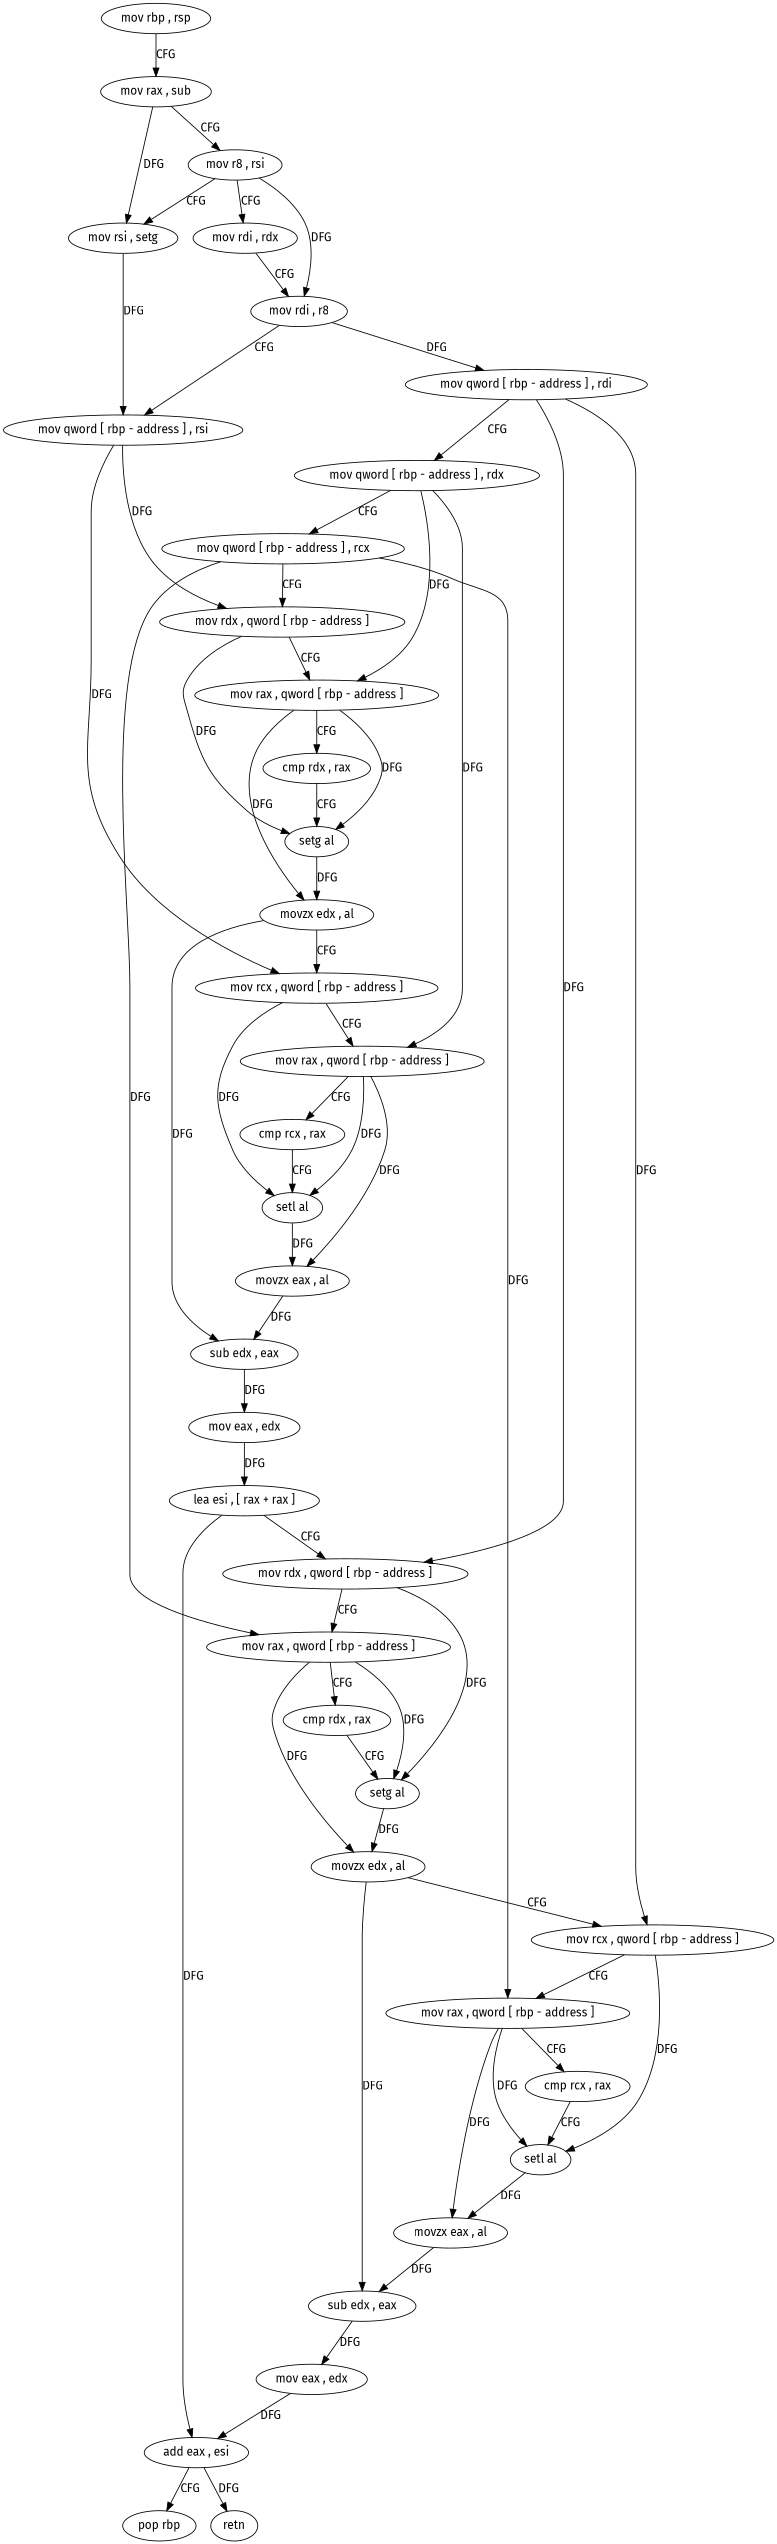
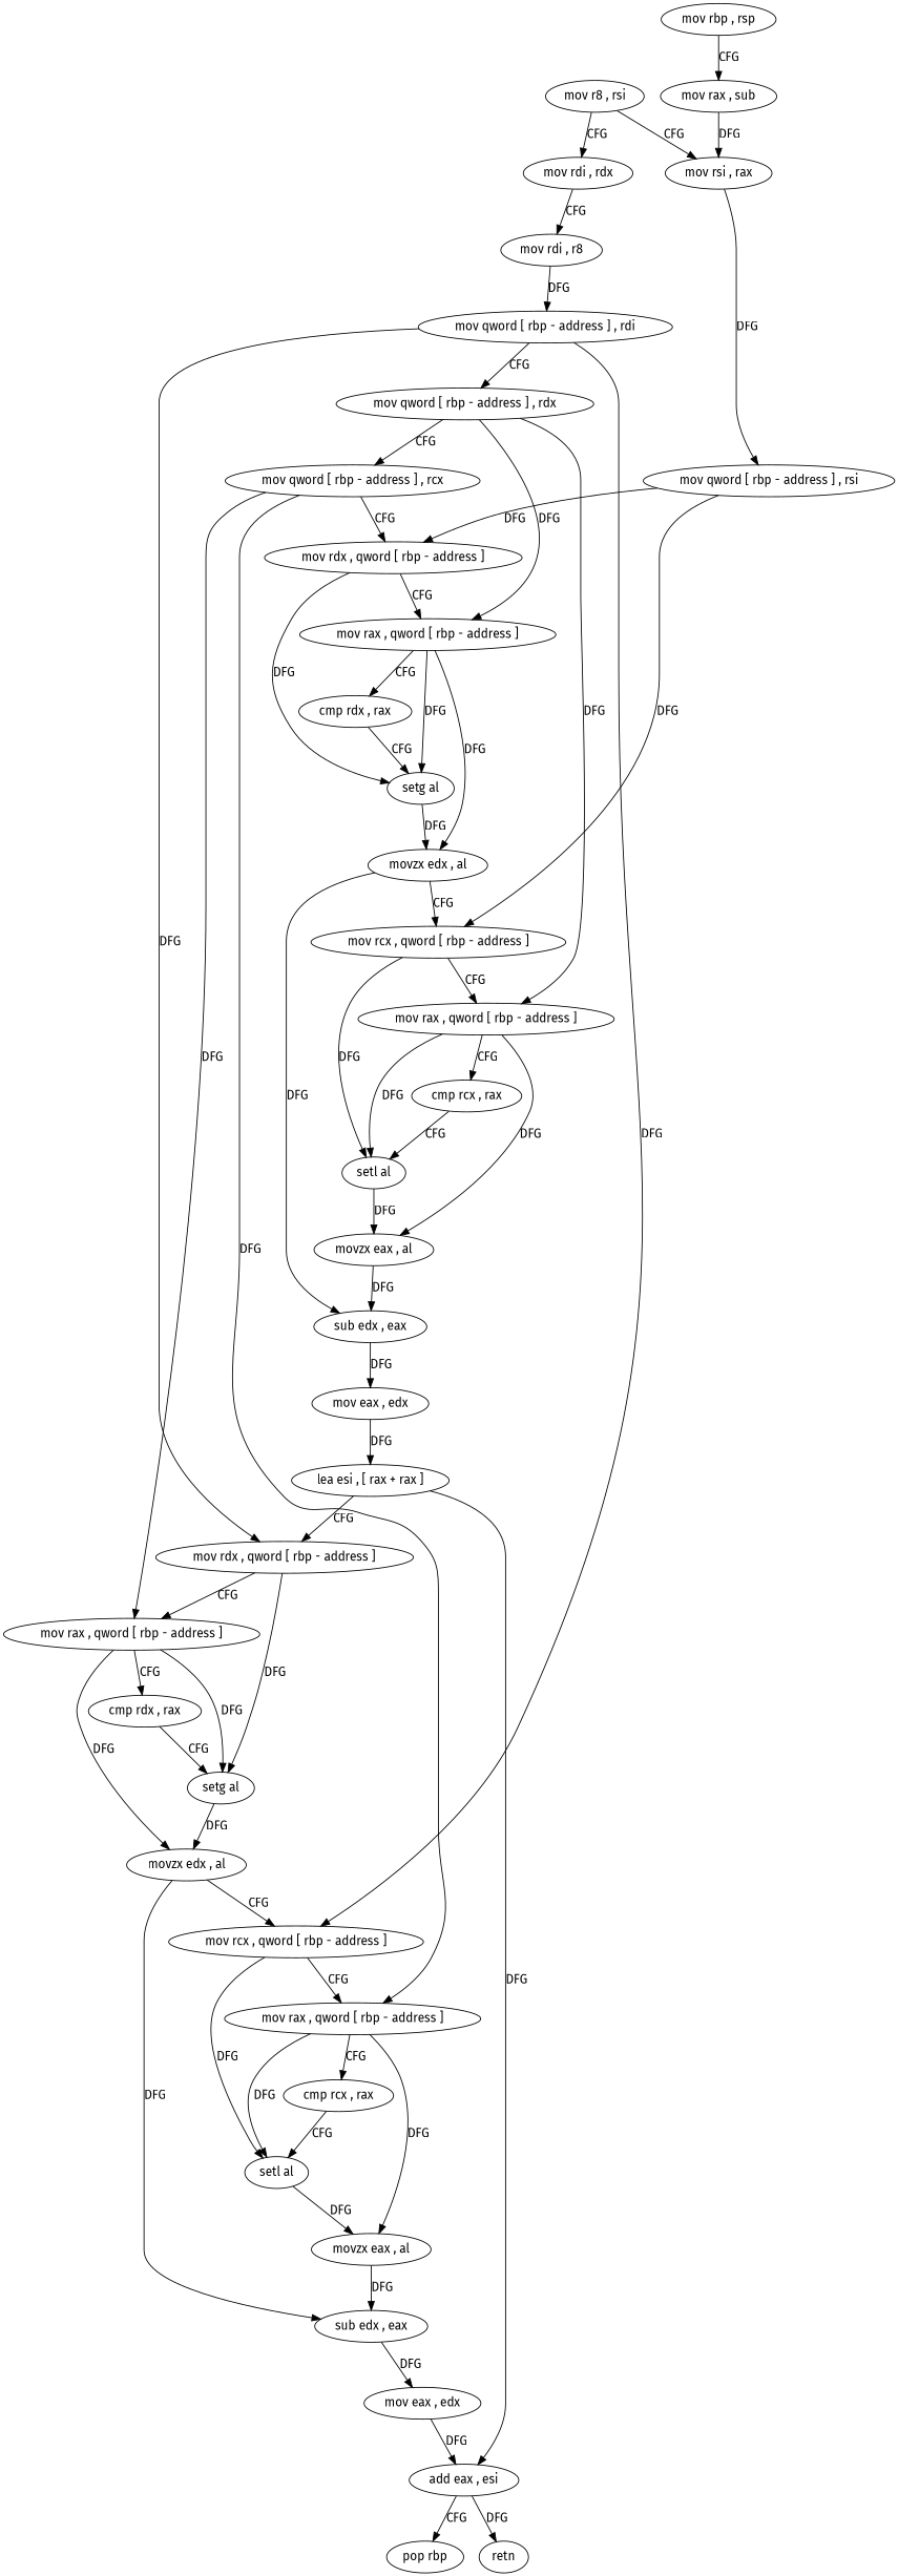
  digraph {
    fontname="Fira Sans"
    node [fontname="Fira Sans"]
    edge [fontname="Fira Sans"]
    n1 [label="mov rbp , rsp"]
    n2 [label="mov rax , sub"]
    n3 [label="mov r8 , rsi"]
-   n4 [label="mov rsi , setg"]
+   n4 [label="mov rsi , rax"]
    n5 [label="mov rdi , r8"]
    n6 [label="mov rdi , rdx"]
    n7 [label="mov qword [ rbp - address ] , rsi"]
    n8 [label="mov qword [ rbp - address ] , rdi"]
    n9 [label="mov rdx , qword [ rbp - address ]"]
    n10 [label="mov rcx , qword [ rbp - address ]"]
    n11 [label="mov qword [ rbp - address ] , rdx"]
    n12 [label="mov rdx , qword [ rbp - address ]"]
    n13 [label="mov rcx , qword [ rbp - address ]"]
    n14 [label="mov rax , qword [ rbp - address ]"]
    n15 [label="setg al"]
    n16 [label="mov rax , qword [ rbp - address ]"]
    n17 [label="setl al"]
    n18 [label="mov qword [ rbp - address ] , rcx"]
    n19 [label="mov rax , qword [ rbp - address ]"]
    n20 [label="setg al"]
    n21 [label="mov rax , qword [ rbp - address ]"]
    n22 [label="setl al"]
    n23 [label="cmp rdx , rax"]
    n24 [label="movzx edx , al"]
    n25 [label="cmp rcx , rax"]
    n26 [label="movzx eax , al"]
    n27 [label="cmp rdx , rax"]
    n28 [label="movzx edx , al"]
    n29 [label="cmp rcx , rax"]
    n30 [label="movzx eax , al"]
    n31 [label="sub edx , eax"]
    n32 [label="mov eax , edx"]
    n33 [label="lea esi , [ rax + rax ]"]
    n34 [label="add eax , esi"]
    n35 [label="pop rbp"]
    n36 [label=retn]
    n37 [label="sub edx , eax"]
    n38 [label="mov eax , edx"]
    n1 -> n2 [label=CFG]
-   n2 -> n3 [label=CFG]
    n2 -> n4 [label=DFG]
    n3 -> n4 [label=CFG]
-   n3 -> n5 [label=DFG]
    n3 -> n6 [label=CFG]
    n4 -> n7 [label=DFG]
-   n5 -> n7 [label=CFG]
    n5 -> n8 [label=DFG]
    n6 -> n5 [label=CFG]
    n7 -> n9 [label=DFG]
    n7 -> n10 [label=DFG]
    n8 -> n11 [label=CFG]
    n8 -> n12 [label=DFG]
    n8 -> n13 [label=DFG]
    n9 -> n14 [label=CFG]
    n9 -> n15 [label=DFG]
    n10 -> n16 [label=CFG]
    n10 -> n17 [label=DFG]
    n11 -> n14 [label=DFG]
    n11 -> n16 [label=DFG]
    n11 -> n18 [label=CFG]
    n12 -> n19 [label=CFG]
    n12 -> n20 [label=DFG]
    n13 -> n21 [label=CFG]
    n13 -> n22 [label=DFG]
    n14 -> n15 [label=DFG]
    n14 -> n23 [label=CFG]
    n14 -> n24 [label=DFG]
    n15 -> n24 [label=DFG]
    n16 -> n17 [label=DFG]
    n16 -> n25 [label=CFG]
    n16 -> n26 [label=DFG]
    n17 -> n26 [label=DFG]
    n18 -> n9 [label=CFG]
    n18 -> n19 [label=DFG]
    n18 -> n21 [label=DFG]
    n19 -> n20 [label=DFG]
    n19 -> n27 [label=CFG]
    n19 -> n28 [label=DFG]
    n20 -> n28 [label=DFG]
    n21 -> n22 [label=DFG]
    n21 -> n29 [label=CFG]
    n21 -> n30 [label=DFG]
    n22 -> n30 [label=DFG]
    n23 -> n15 [label=CFG]
    n24 -> n10 [label=CFG]
    n24 -> n31 [label=DFG]
    n25 -> n17 [label=CFG]
    n26 -> n31 [label=DFG]
    n27 -> n20 [label=CFG]
    n28 -> n13 [label=CFG]
    n28 -> n37 [label=DFG]
    n29 -> n22 [label=CFG]
    n30 -> n37 [label=DFG]
    n31 -> n32 [label=DFG]
    n32 -> n33 [label=DFG]
    n33 -> n12 [label=CFG]
    n33 -> n34 [label=DFG]
    n34 -> n35 [label=CFG]
    n34 -> n36 [label=DFG]
    n37 -> n38 [label=DFG]
    n38 -> n34 [label=DFG]
  }
